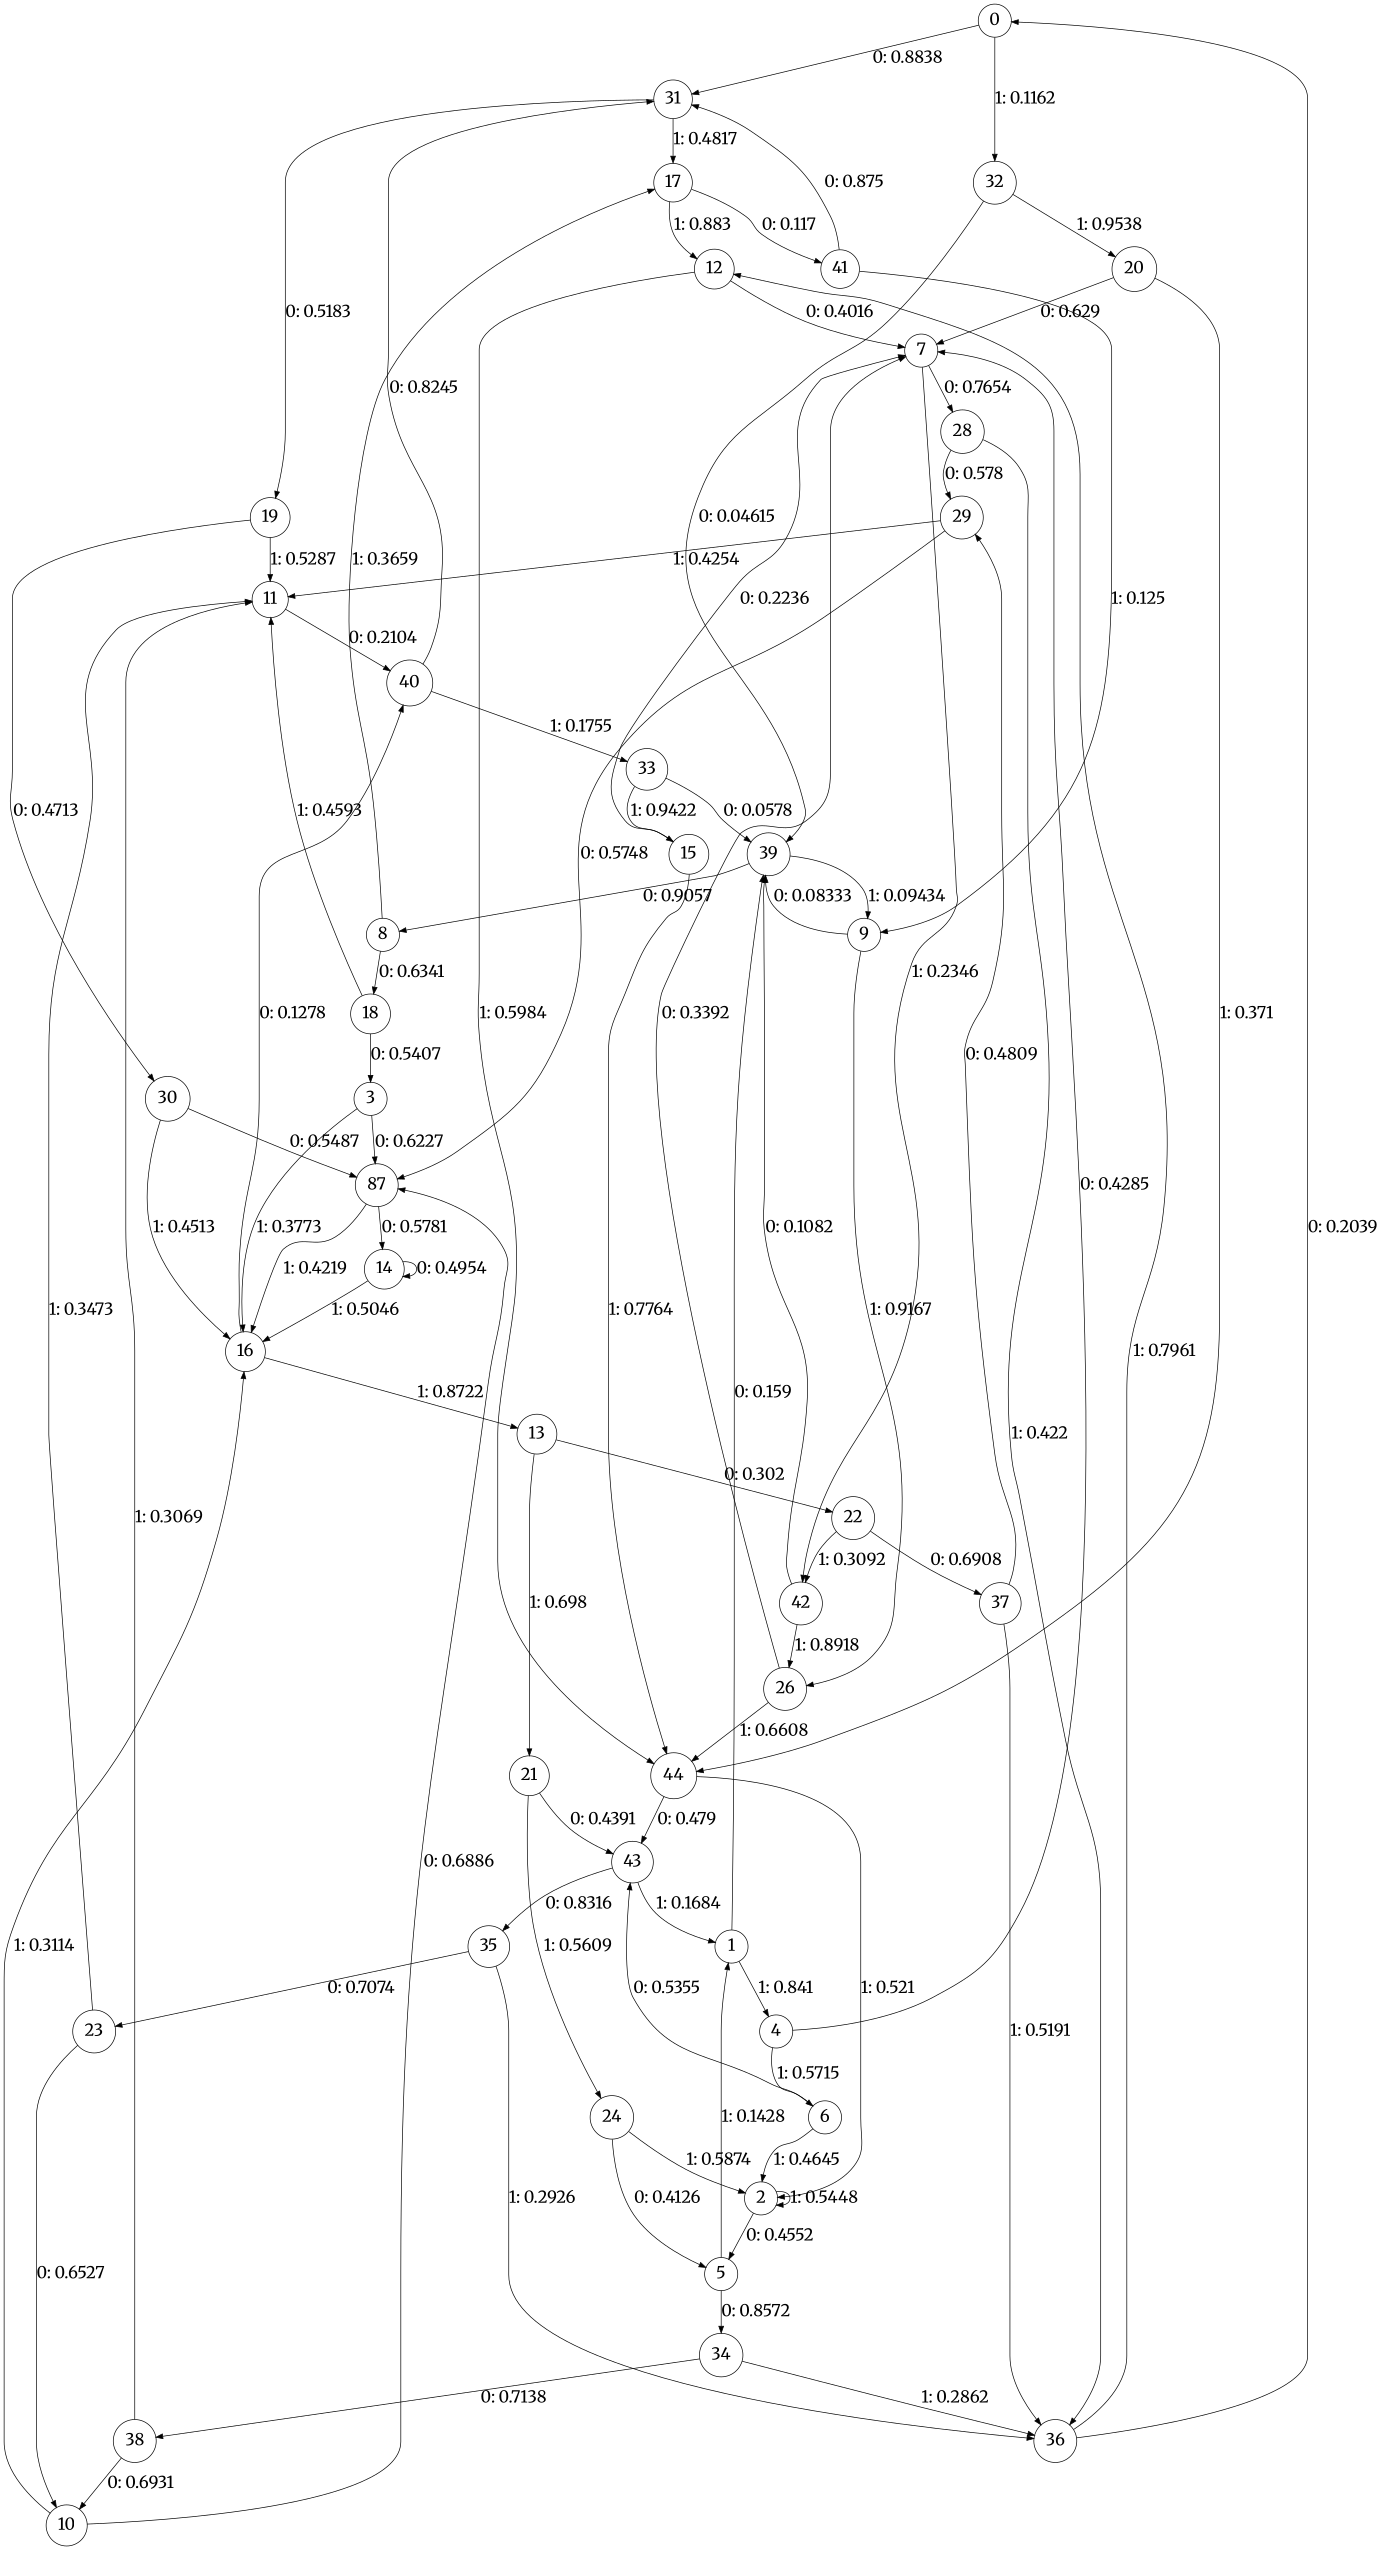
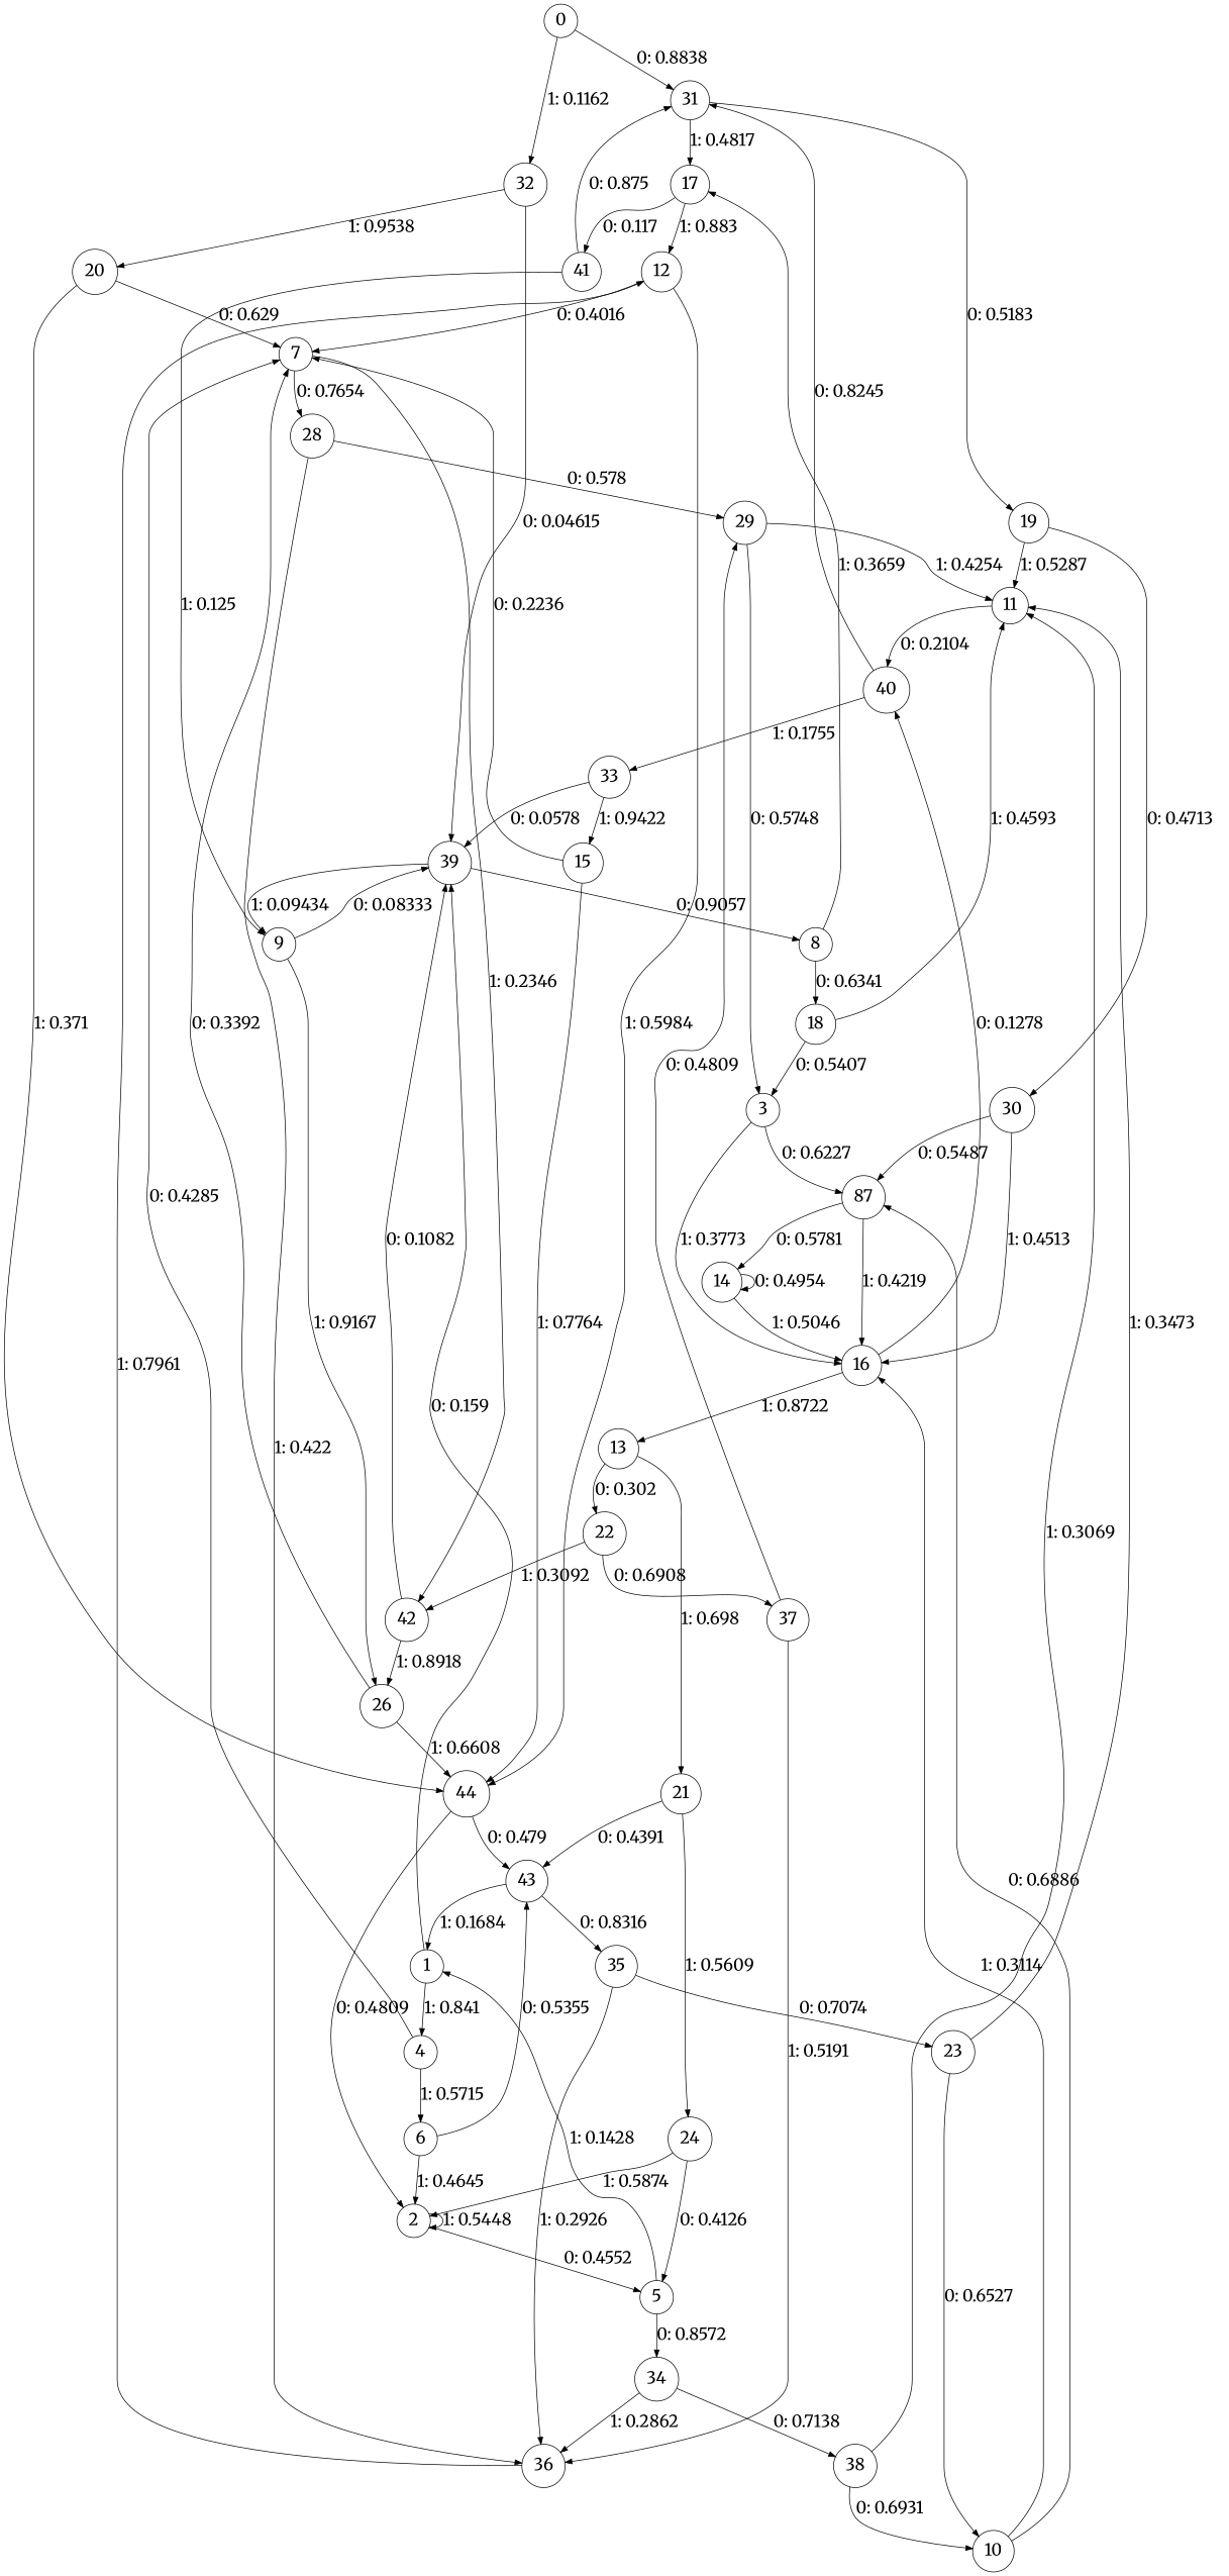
  digraph {
    fontname=Merriweather
    node [fontname=Merriweather fontsize=24 shape=circle]
    edge [fontname=Merriweather fontsize=24]
    0
    31
    32
    17
    19
    39
    20
    12
    41
    11
    30
    8
    9
    7
    44
    1
    4
    6
    18
    26
    28
    42
    2
    43
    5
    34
    36
    38
    n29 [label=87]
    3
    16
    14
    40
    13
    33
    21
    22
    29
    35
    10
    23
    15
    24
    37
    0 -> 31 [label="0: 0.8838   "]
    0 -> 32 [label="1: 0.1162   "]
    31 -> 17 [label="1: 0.4817   "]
    31 -> 19 [label="0: 0.5183   "]
    32 -> 39 [label="0: 0.04615  "]
    32 -> 20 [label="1: 0.9538   "]
    17 -> 12 [label="1: 0.883    "]
    17 -> 41 [label="0: 0.117    "]
    19 -> 11 [label="1: 0.5287   "]
    19 -> 30 [label="0: 0.4713   "]
    39 -> 8 [label="0: 0.9057   "]
    39 -> 9 [label="1: 0.09434  "]
    20 -> 7 [label="0: 0.629    "]
    20 -> 44 [label="1: 0.371    "]
    12 -> 7 [label="0: 0.4016   "]
    12 -> 44 [label="1: 0.5984   "]
    41 -> 31 [label="0: 0.875    "]
    41 -> 9 [label="1: 0.125    "]
    11 -> 40 [label="0: 0.2104   "]
    30 -> n29 [label="0: 0.5487   "]
    30 -> 16 [label="1: 0.4513   "]
    8 -> 17 [label="1: 0.3659   "]
    8 -> 18 [label="0: 0.6341   "]
    9 -> 39 [label="0: 0.08333  "]
    9 -> 26 [label="1: 0.9167   "]
    7 -> 28 [label="0: 0.7654   "]
    7 -> 42 [label="1: 0.2346   "]
-   44 -> 2 [label="1: 0.521    "]
+   44 -> 2 [label="0: 0.4809   "]
    44 -> 43 [label="0: 0.479    "]
    1 -> 39 [label="0: 0.159    "]
    1 -> 4 [label="1: 0.841    "]
    4 -> 7 [label="0: 0.4285   "]
    4 -> 6 [label="1: 0.5715   "]
    6 -> 2 [label="1: 0.4645   "]
    6 -> 43 [label="0: 0.5355   "]
    18 -> 11 [label="1: 0.4593   "]
    18 -> 3 [label="0: 0.5407   "]
    26 -> 7 [label="0: 0.3392   "]
    26 -> 44 [label="1: 0.6608   "]
    28 -> 36 [label="1: 0.422    "]
    28 -> 29 [label="0: 0.578    "]
    42 -> 39 [label="0: 0.1082   "]
    42 -> 26 [label="1: 0.8918   "]
    2 -> 2 [label="1: 0.5448   "]
    2 -> 5 [label="0: 0.4552   "]
    43 -> 1 [label="1: 0.1684   "]
    43 -> 35 [label="0: 0.8316   "]
    5 -> 1 [label="1: 0.1428   "]
    5 -> 34 [label="0: 0.8572   "]
    34 -> 36 [label="1: 0.2862   "]
    34 -> 38 [label="0: 0.7138   "]
-   36 -> 0 [label="0: 0.2039   "]
    36 -> 12 [label="1: 0.7961   "]
    38 -> 11 [label="1: 0.3069   "]
    38 -> 10 [label="0: 0.6931   "]
    n29 -> 16 [label="1: 0.4219   "]
    n29 -> 14 [label="0: 0.5781   "]
    3 -> n29 [label="0: 0.6227   "]
    3 -> 16 [label="1: 0.3773   "]
    16 -> 40 [label="0: 0.1278   "]
    16 -> 13 [label="1: 0.8722   "]
    14 -> 16 [label="1: 0.5046   "]
    14 -> 14 [label="0: 0.4954   "]
    40 -> 31 [label="0: 0.8245   "]
    40 -> 33 [label="1: 0.1755   "]
    13 -> 21 [label="1: 0.698    "]
    13 -> 22 [label="0: 0.302    "]
    33 -> 39 [label="0: 0.0578   "]
    33 -> 15 [label="1: 0.9422   "]
    21 -> 43 [label="0: 0.4391   "]
    21 -> 24 [label="1: 0.5609   "]
    22 -> 42 [label="1: 0.3092   "]
    22 -> 37 [label="0: 0.6908   "]
    29 -> 11 [label="1: 0.4254   "]
-   29 -> n29 [label="0: 0.5748   "]
+   29 -> 3 [label="0: 0.5748   "]
    35 -> 36 [label="1: 0.2926   "]
    35 -> 23 [label="0: 0.7074   "]
    10 -> n29 [label="0: 0.6886   "]
    10 -> 16 [label="1: 0.3114   "]
    23 -> 11 [label="1: 0.3473   "]
    23 -> 10 [label="0: 0.6527   "]
    15 -> 7 [label="0: 0.2236   "]
    15 -> 44 [label="1: 0.7764   "]
    24 -> 2 [label="1: 0.5874   "]
    24 -> 5 [label="0: 0.4126   "]
    37 -> 36 [label="1: 0.5191   "]
    37 -> 29 [label="0: 0.4809   "]
  }
